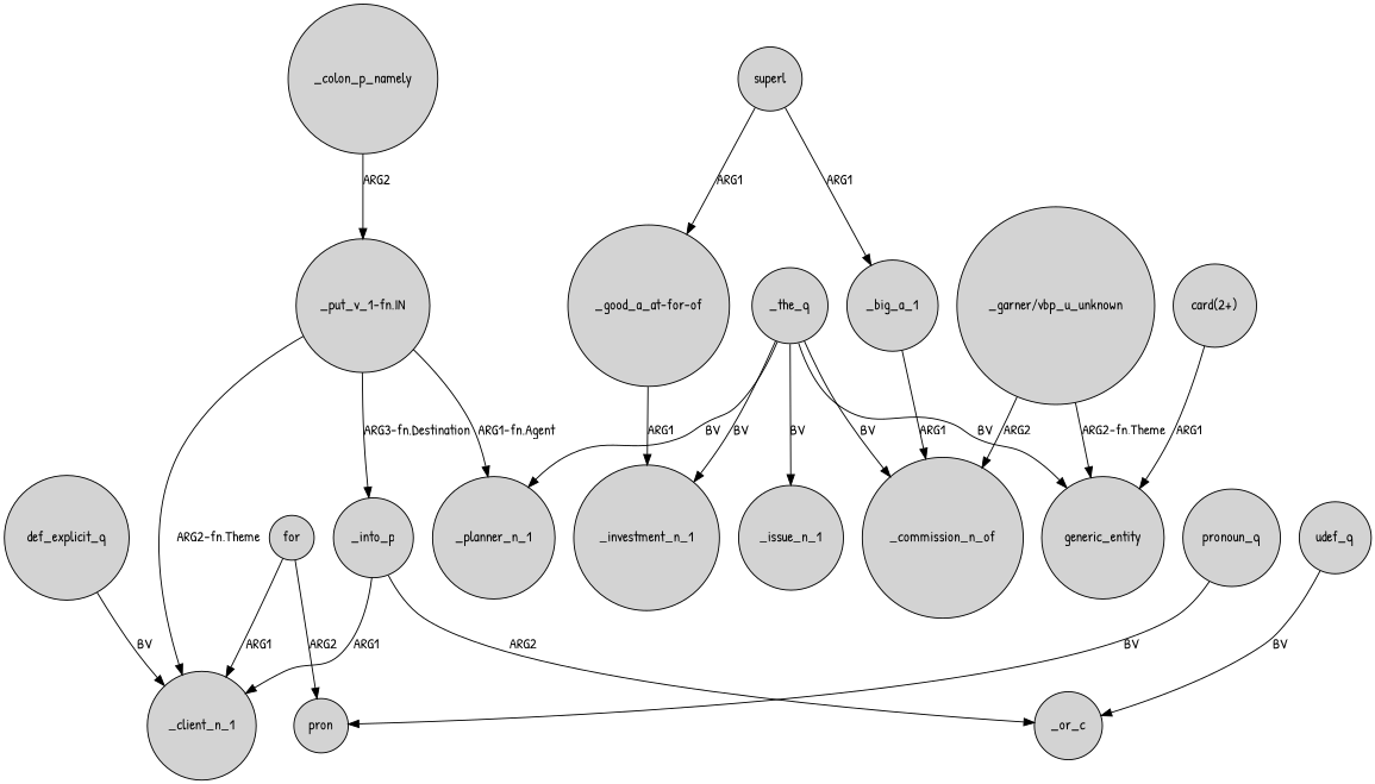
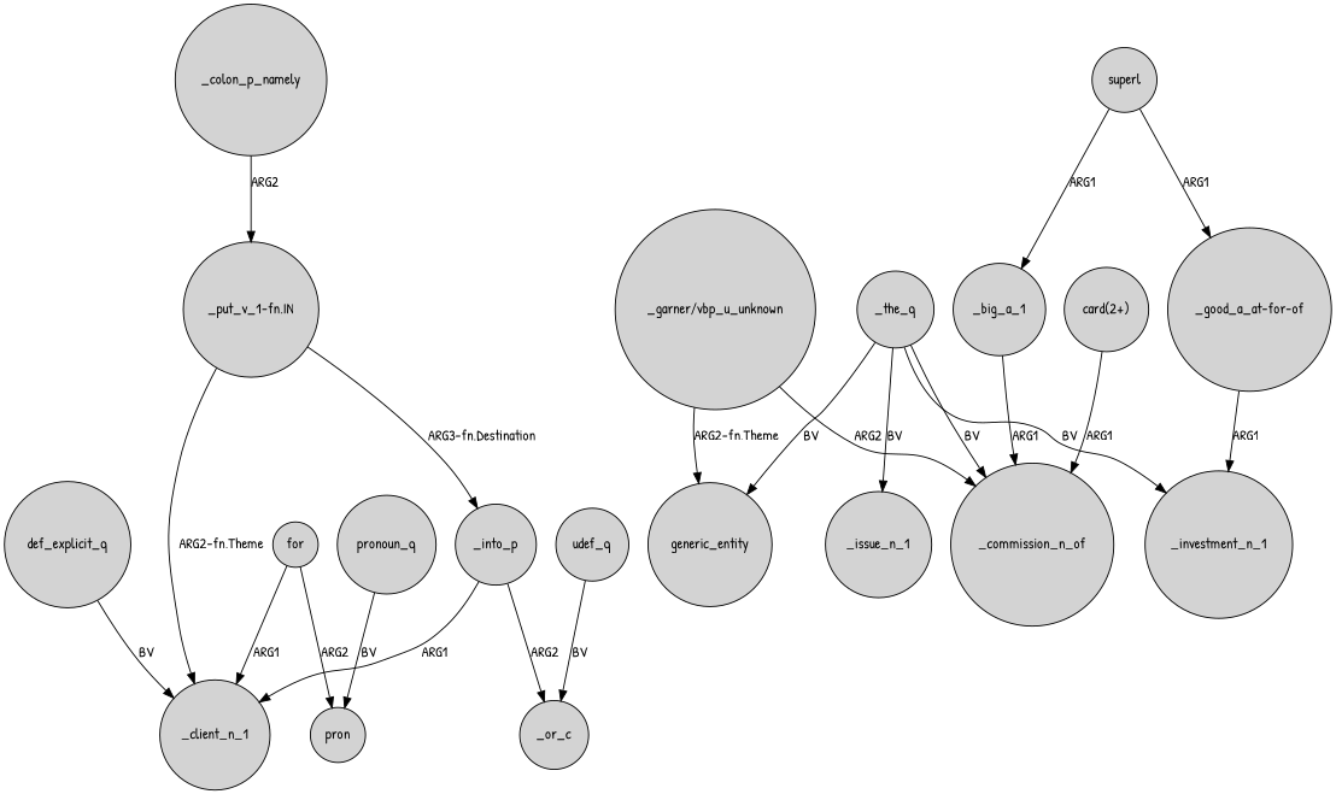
  digraph {
    fontname="Patrick Hand"
    node [fontname="Patrick Hand" shape=circle style=filled]
    edge [fontname="Patrick Hand"]
    "_put_v_1-fn.IN"
    _into_p
    _client_n_1
-   _planner_n_1
    _or_c
    _the_q
    generic_entity
    _issue_n_1
    _commission_n_of
    _investment_n_1
    def_explicit_q
    n12 [label=for]
    pron
    udef_q
    _big_a_1
    pronoun_q
    _colon_p_namely
    "_garner/vbp_u_unknown"
    superl
    "_good_a_at-for-of"
    "card(2+)"
    "_put_v_1-fn.IN" -> _into_p [label="ARG3-fn.Destination"]
    "_put_v_1-fn.IN" -> _client_n_1 [label="ARG2-fn.Theme"]
-   "_put_v_1-fn.IN" -> _planner_n_1 [label="ARG1-fn.Agent"]
    _into_p -> _client_n_1 [label=ARG1]
    _into_p -> _or_c [label=ARG2]
-   _the_q -> _planner_n_1 [label=BV]
    _the_q -> generic_entity [label=BV]
    _the_q -> _issue_n_1 [label=BV]
    _the_q -> _commission_n_of [label=BV]
    _the_q -> _investment_n_1 [label=BV]
    def_explicit_q -> _client_n_1 [label=BV]
    n12 -> _client_n_1 [label=ARG1]
    n12 -> pron [label=ARG2]
    udef_q -> _or_c [label=BV]
    _big_a_1 -> _commission_n_of [label=ARG1]
    pronoun_q -> pron [label=BV]
    _colon_p_namely -> "_put_v_1-fn.IN" [label=ARG2]
    "_garner/vbp_u_unknown" -> generic_entity [label="ARG2-fn.Theme"]
    "_garner/vbp_u_unknown" -> _commission_n_of [label=ARG2]
    superl -> _big_a_1 [label=ARG1]
    superl -> "_good_a_at-for-of" [label=ARG1]
    "_good_a_at-for-of" -> _investment_n_1 [label=ARG1]
-   "card(2+)" -> generic_entity [label=ARG1]
+   "card(2+)" -> _commission_n_of [label=ARG1]
  }
